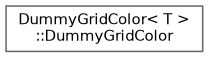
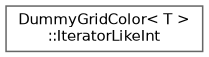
  digraph {
    rankdir=LR
-   n1 [color=grey40 fillcolor=white fontname=Helvetica fontsize=10 height=0.2 label="DummyGridColor\< T \>\l::DummyGridColor" shape=box style=filled width=0.4]
+   n1 [color=grey40 fillcolor=white fontname=Helvetica fontsize=10 height=0.2 label="DummyGridColor\< T \>\l::IteratorLikeInt" shape=box style=filled width=0.4]
  }
